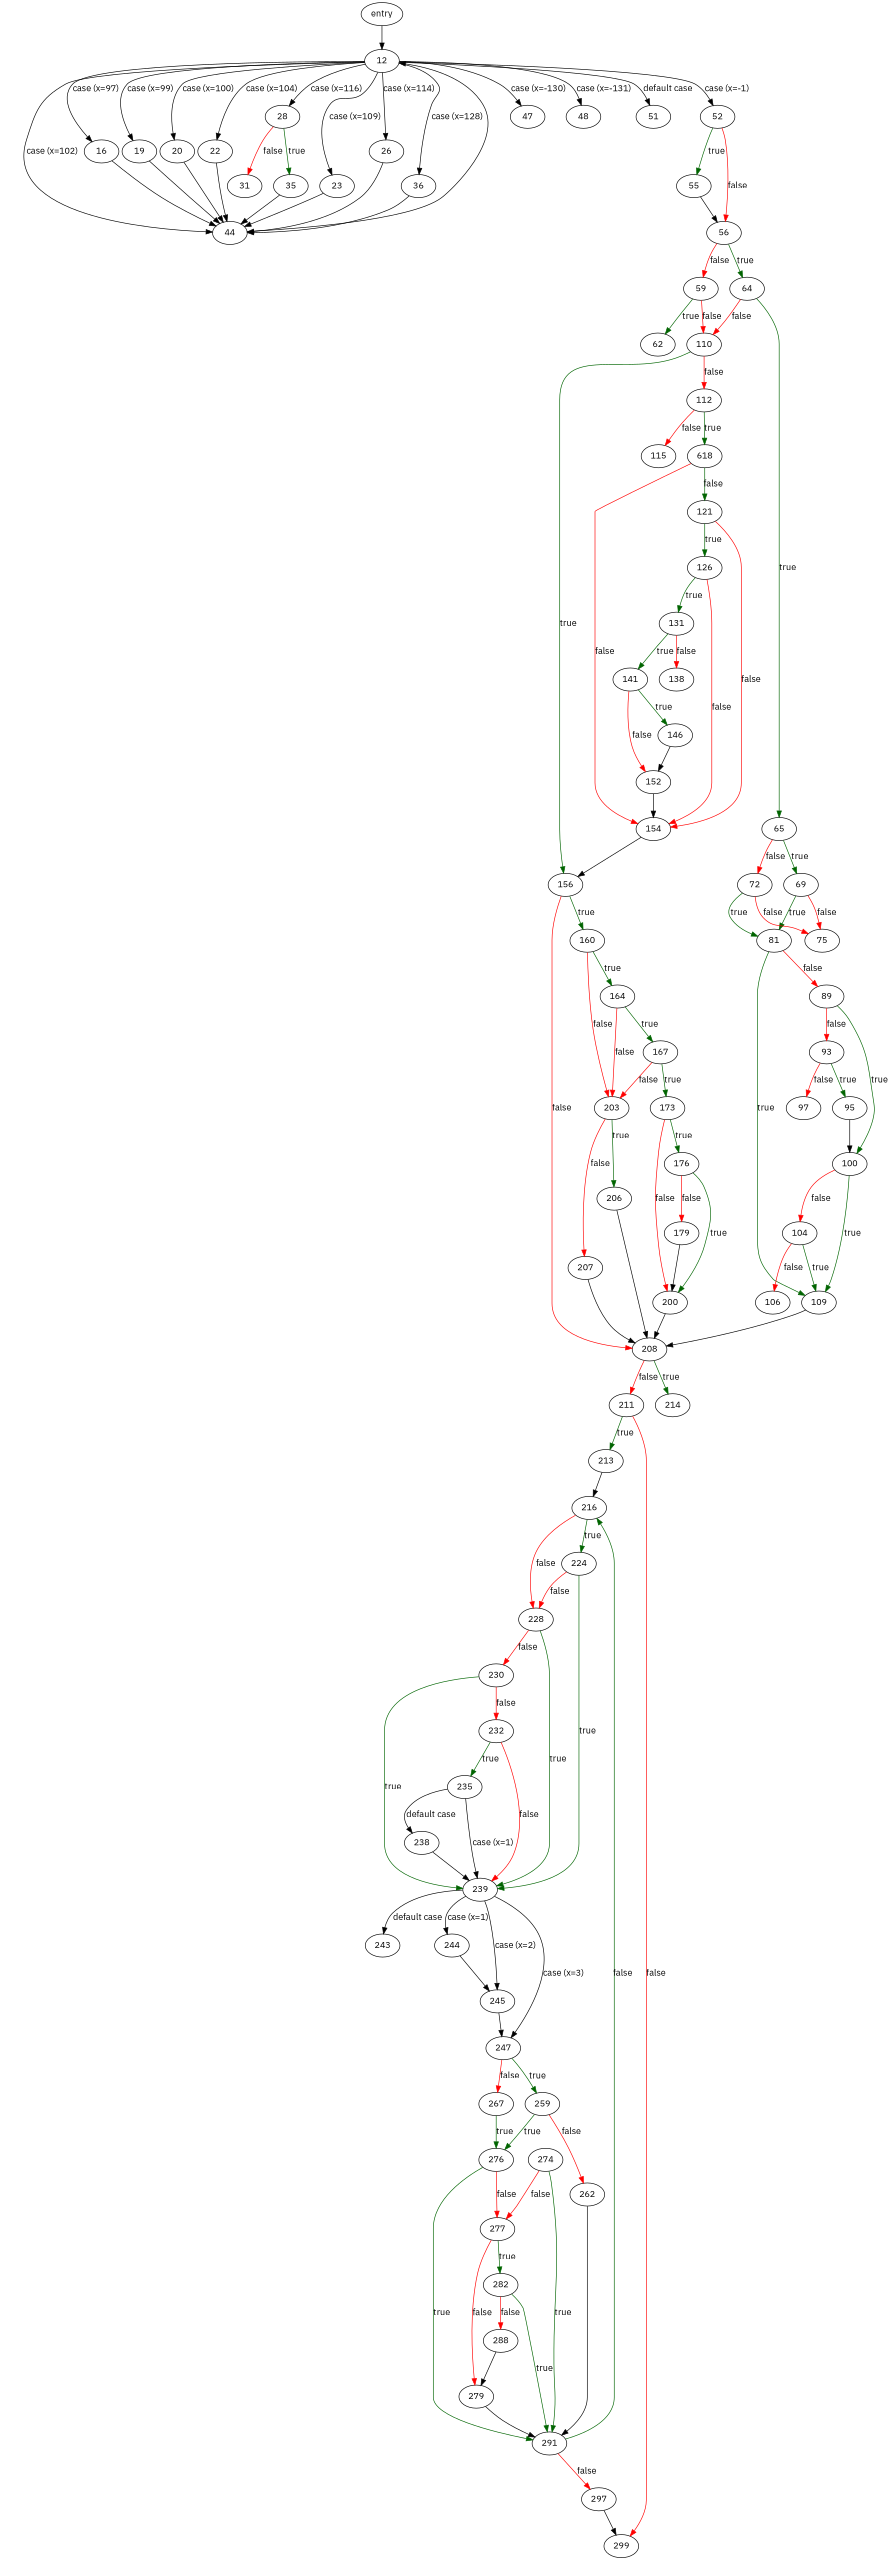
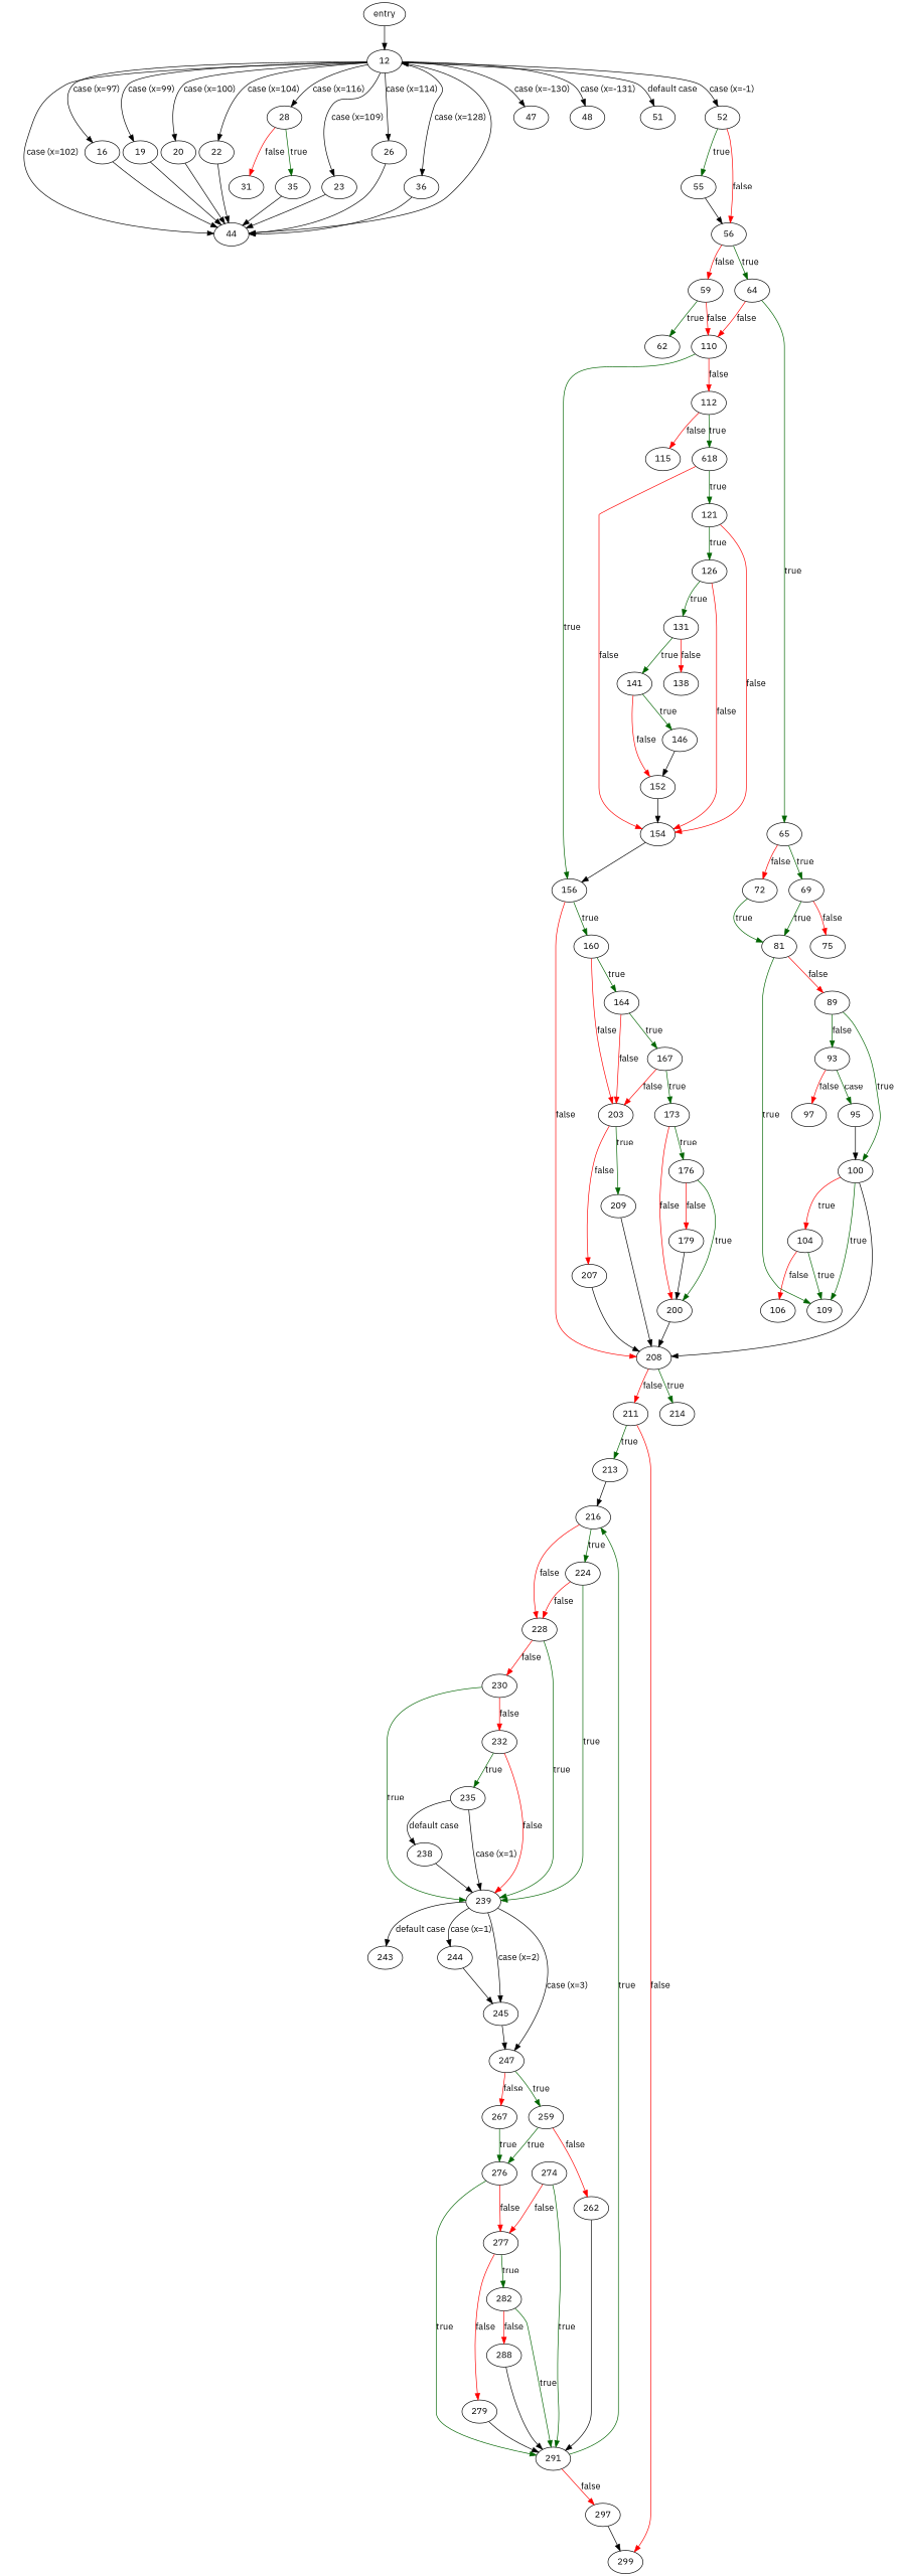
  digraph {
    fontname="IBM Plex Sans"
    node [fontname="IBM Plex Sans"]
    edge [fontname="IBM Plex Sans"]
    n1 [label=entry]
    12
    16
    19
    20
    22
    23
    26
    28
    36
    44
    47
    48
    51
    52
    31
    35
    55
    56
    59
    64
    62
    110
    65
    112
    156
    69
    72
    75
    81
    89
    109
    93
    100
    208
    95
    97
    104
    106
    211
    214
    115
    n43 [label=618]
    160
    121
    154
    126
    131
    138
    141
    146
    152
    164
    203
    167
-   206
+   206 [label=209]
    207
    173
    176
    200
    179
    213
    299
    216
    224
    228
    239
    230
    243
    244
    245
    247
    232
    235
    238
    259
    267
    262
    276
    291
    277
    297
    274
    279
    282
    288
    n1 -> 12
    12 -> 16 [label="case (x=97)"]
    12 -> 19 [label="case (x=99)"]
    12 -> 20 [label="case (x=100)"]
    12 -> 22 [label="case (x=104)"]
    12 -> 23 [label="case (x=109)"]
    12 -> 26 [label="case (x=114)"]
    12 -> 28 [label="case (x=116)"]
    12 -> 36 [label="case (x=128)"]
    12 -> 44 [label="case (x=102)"]
    12 -> 47 [label="case (x=-130)"]
    12 -> 48 [label="case (x=-131)"]
    12 -> 51 [label="default case"]
    12 -> 52 [label="case (x=-1)"]
    16 -> 44
    19 -> 44
    20 -> 44
    22 -> 44
    23 -> 44
    26 -> 44
    28 -> 31 [color=red label=false]
    28 -> 35 [color=darkgreen label=true]
    36 -> 44
    44 -> 12
    52 -> 55 [color=darkgreen label=true]
    52 -> 56 [color=red label=false]
    35 -> 44
    55 -> 56
    56 -> 59 [color=red label=false]
    56 -> 64 [color=darkgreen label=true]
    59 -> 62 [color=darkgreen label=true]
    59 -> 110 [color=red label=false]
    64 -> 110 [color=red label=false]
    64 -> 65 [color=darkgreen label=true]
    110 -> 112 [color=red label=false]
    110 -> 156 [color=darkgreen label=true]
    65 -> 69 [color=darkgreen label=true]
    65 -> 72 [color=red label=false]
    112 -> 115 [color=red label=false]
    112 -> n43 [color=darkgreen label=true]
    156 -> 208 [color=red label=false]
    156 -> 160 [color=darkgreen label=true]
    69 -> 75 [color=red label=false]
    69 -> 81 [color=darkgreen label=true]
-   72 -> 75 [color=red label=false]
    72 -> 81 [color=darkgreen label=true]
    81 -> 89 [color=red label=false]
    81 -> 109 [color=darkgreen label=true]
-   89 -> 93 [color=red label=false]
+   89 -> 93 [color=darkgreen label=false]
    89 -> 100 [color=darkgreen label=true]
-   109 -> 208
-   93 -> 95 [color=darkgreen label=true]
+   100 -> 208
+   93 -> 95 [color=darkgreen label=case]
    93 -> 97 [color=red label=false]
    100 -> 109 [color=darkgreen label=true]
-   100 -> 104 [color=red label=false]
+   100 -> 104 [color=red label=true]
    208 -> 211 [color=red label=false]
    208 -> 214 [color=darkgreen label=true]
    95 -> 100
    104 -> 109 [color=darkgreen label=true]
    104 -> 106 [color=red label=false]
    211 -> 213 [color=darkgreen label=true]
    211 -> 299 [color=red label=false]
-   n43 -> 121 [color=darkgreen label=false]
+   n43 -> 121 [color=darkgreen label=true]
    n43 -> 154 [color=red label=false]
    160 -> 164 [color=darkgreen label=true]
    160 -> 203 [color=red label=false]
    121 -> 154 [color=red label=false]
    121 -> 126 [color=darkgreen label=true]
    154 -> 156
    126 -> 154 [color=red label=false]
    126 -> 131 [color=darkgreen label=true]
    131 -> 138 [color=red label=false]
    131 -> 141 [color=darkgreen label=true]
    141 -> 146 [color=darkgreen label=true]
    141 -> 152 [color=red label=false]
    146 -> 152
    152 -> 154
    164 -> 203 [color=red label=false]
    164 -> 167 [color=darkgreen label=true]
    203 -> 206 [color=darkgreen label=true]
    203 -> 207 [color=red label=false]
    167 -> 203 [color=red label=false]
    167 -> 173 [color=darkgreen label=true]
    206 -> 208
    207 -> 208
    173 -> 176 [color=darkgreen label=true]
    173 -> 200 [color=red label=false]
    176 -> 200 [color=darkgreen label=true]
    176 -> 179 [color=red label=false]
    200 -> 208
    179 -> 200
    213 -> 216
    216 -> 224 [color=darkgreen label=true]
    216 -> 228 [color=red label=false]
    224 -> 228 [color=red label=false]
    224 -> 239 [color=darkgreen label=true]
    228 -> 239 [color=darkgreen label=true]
    228 -> 230 [color=red label=false]
    239 -> 243 [label="default case"]
    239 -> 244 [label="case (x=1)"]
    239 -> 245 [label="case (x=2)"]
    239 -> 247 [label="case (x=3)"]
    230 -> 239 [color=darkgreen label=true]
    230 -> 232 [color=red label=false]
    244 -> 245
    245 -> 247
    247 -> 259 [color=darkgreen label=true]
    247 -> 267 [color=red label=false]
    232 -> 239 [color=red label=false]
    232 -> 235 [color=darkgreen label=true]
    235 -> 239 [label="case (x=1)"]
    235 -> 238 [label="default case"]
    238 -> 239
    259 -> 262 [color=red label=false]
    259 -> 276 [color=darkgreen label=true]
    267 -> 276 [color=darkgreen label=true]
    262 -> 291
    276 -> 291 [color=darkgreen label=true]
    276 -> 277 [color=red label=false]
-   291 -> 216 [color=darkgreen label=false]
+   291 -> 216 [color=darkgreen label=true]
    291 -> 297 [color=red label=false]
    277 -> 279 [color=red label=false]
    277 -> 282 [color=darkgreen label=true]
    297 -> 299
    274 -> 291 [color=darkgreen label=true]
    274 -> 277 [color=red label=false]
    279 -> 291
    282 -> 291 [color=darkgreen label=true]
    282 -> 288 [color=red label=false]
-   288 -> 279
+   288 -> 291
  }
